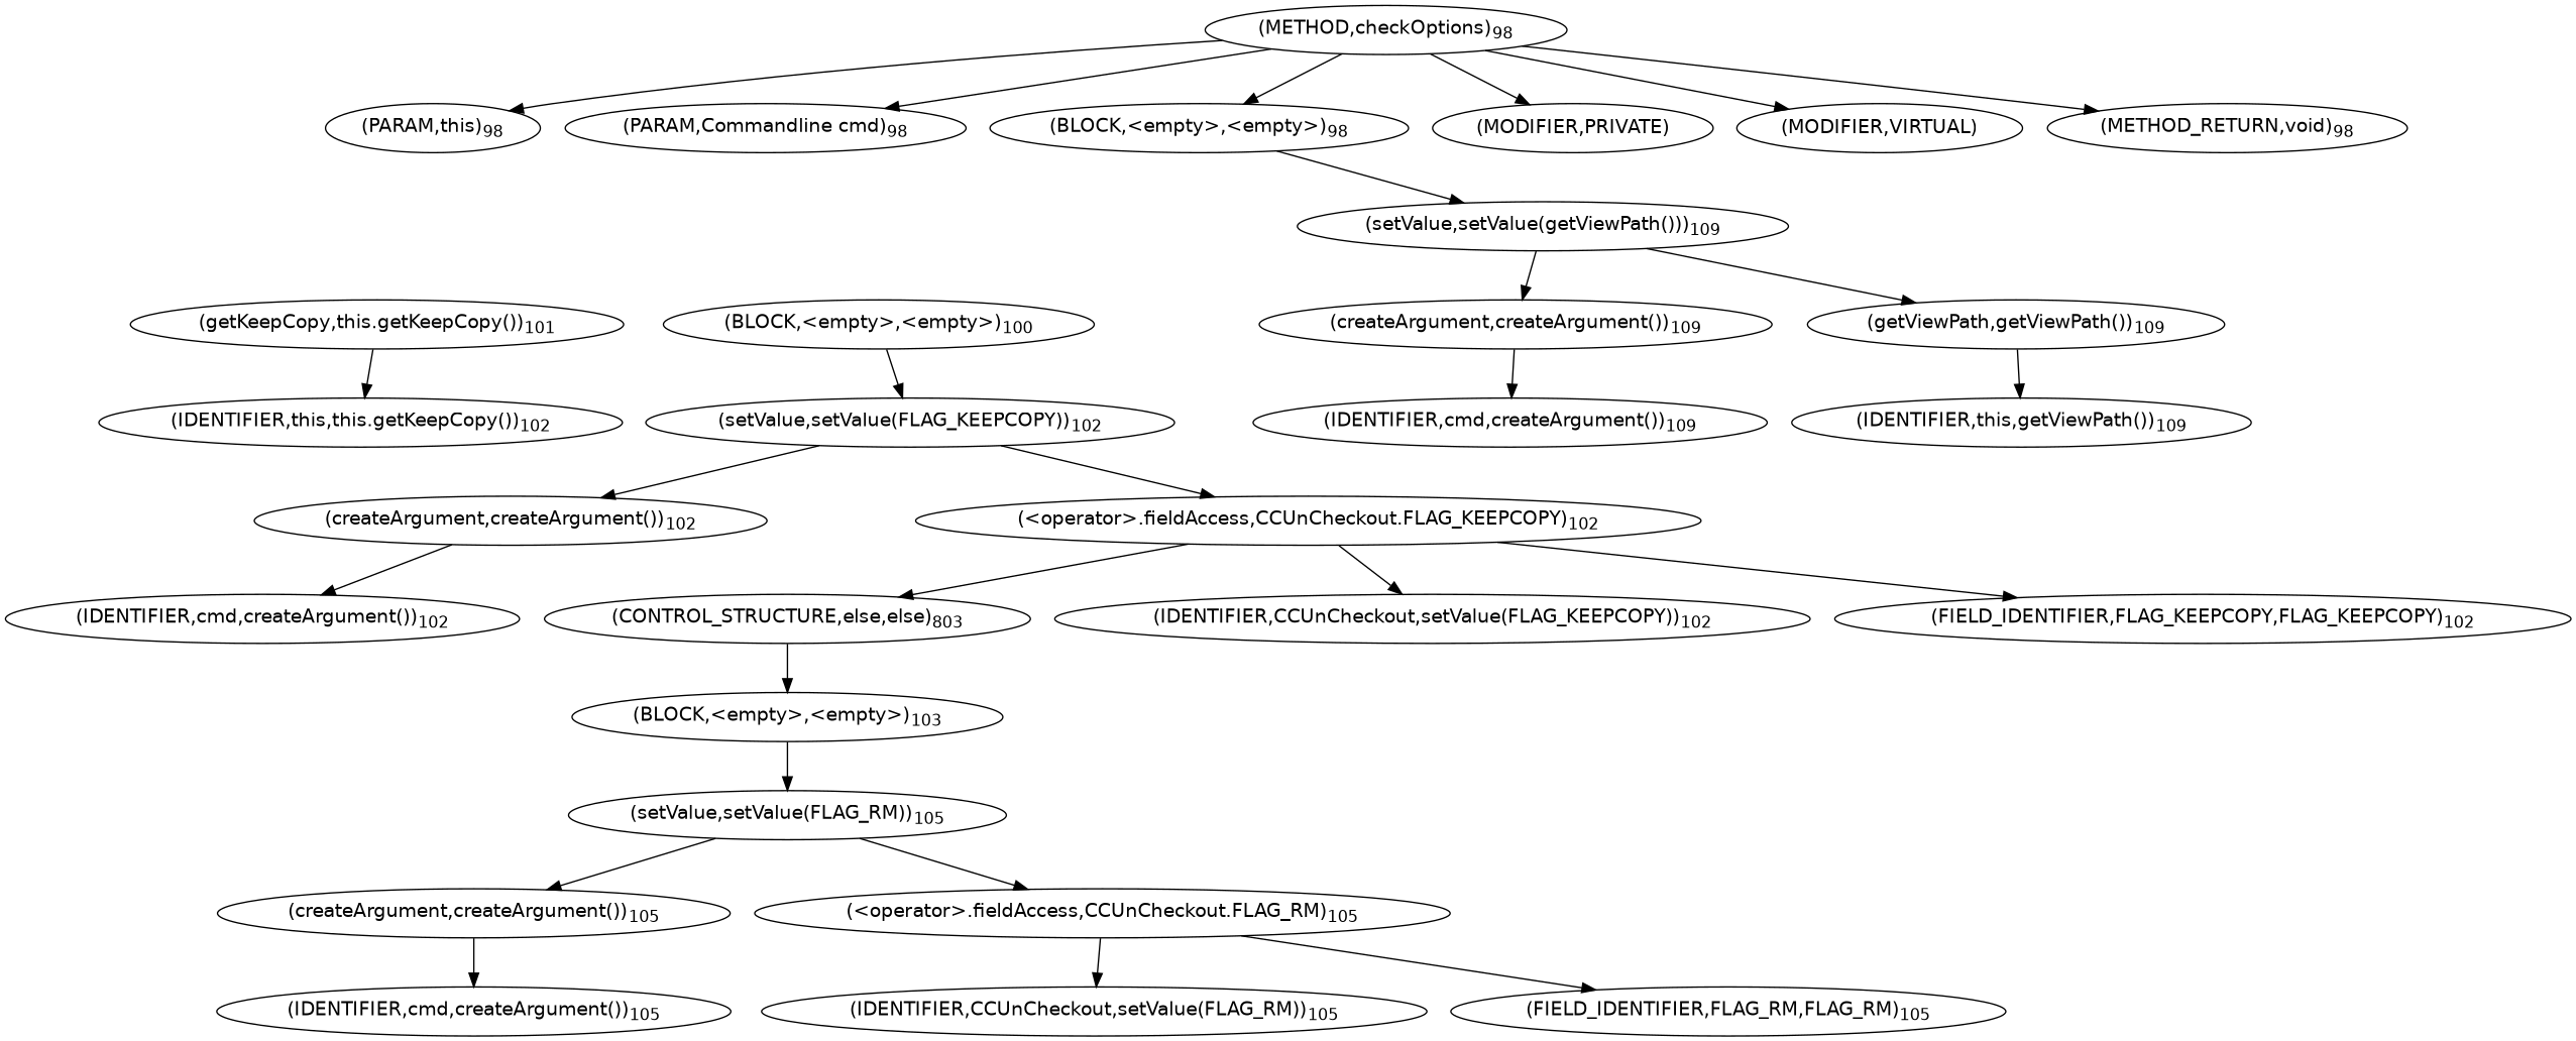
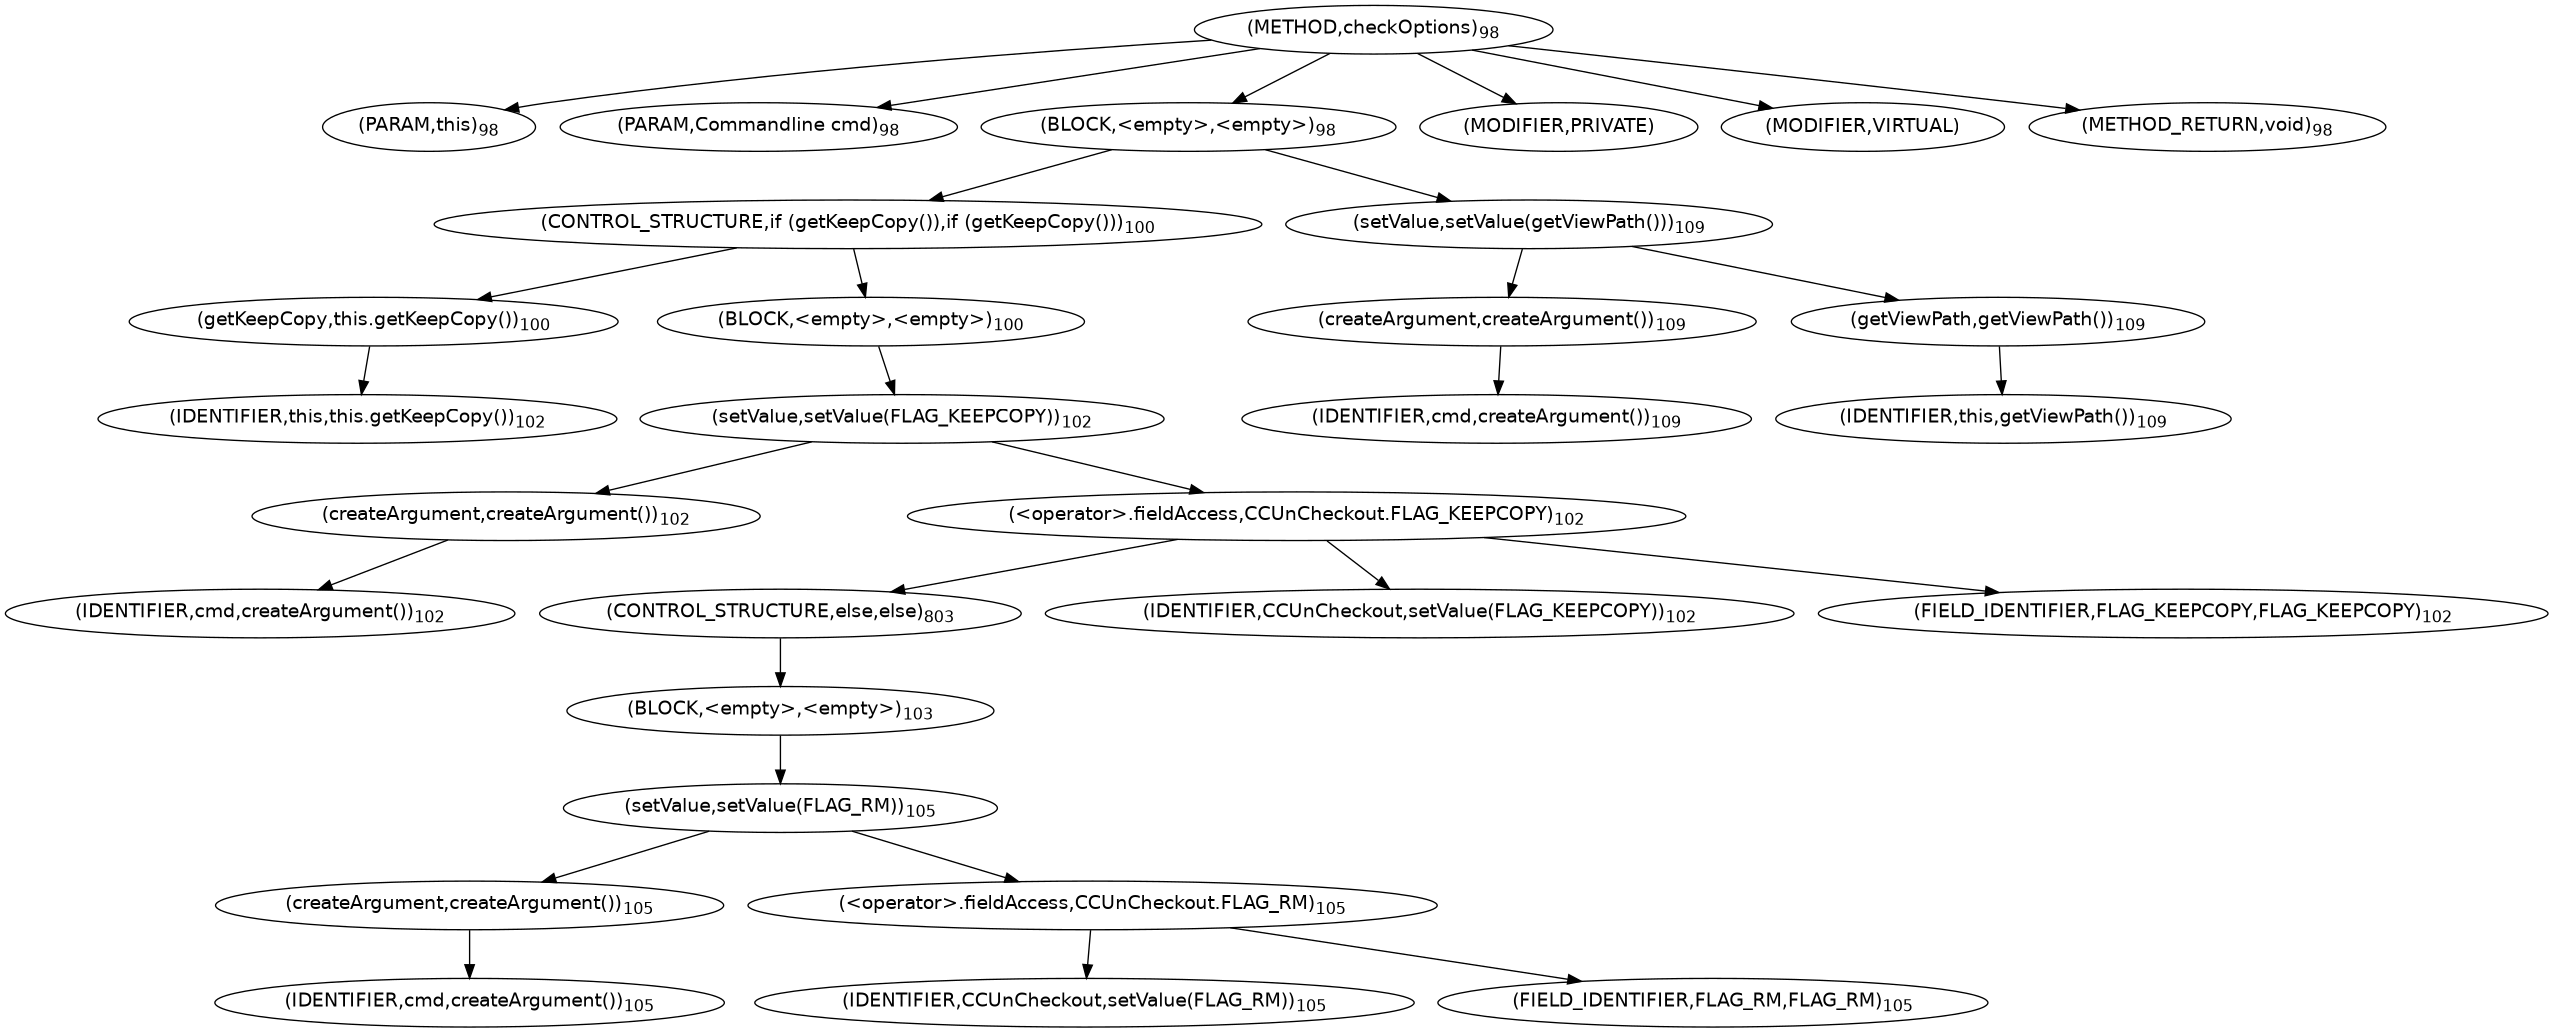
  digraph {
    fontname="DejaVu Sans"
    node [fontname="DejaVu Sans"]
    edge [fontname="DejaVu Sans"]
    n1 [label=<(METHOD,checkOptions)<SUB>98</SUB>>]
    n2 [label=<(PARAM,this)<SUB>98</SUB>>]
    n3 [label=<(PARAM,Commandline cmd)<SUB>98</SUB>>]
    n4 [label=<(BLOCK,&lt;empty&gt;,&lt;empty&gt;)<SUB>98</SUB>>]
    n5 [label=<(MODIFIER,PRIVATE)>]
    n6 [label=<(MODIFIER,VIRTUAL)>]
    n7 [label=<(METHOD_RETURN,void)<SUB>98</SUB>>]
+   n8 [label=<(CONTROL_STRUCTURE,if (getKeepCopy()),if (getKeepCopy()))<SUB>100</SUB>>]
    n9 [label=<(setValue,setValue(getViewPath()))<SUB>109</SUB>>]
-   n10 [label=<(getKeepCopy,this.getKeepCopy())<SUB>101</SUB>>]
+   n10 [label=<(getKeepCopy,this.getKeepCopy())<SUB>100</SUB>>]
    n11 [label=<(BLOCK,&lt;empty&gt;,&lt;empty&gt;)<SUB>100</SUB>>]
    n12 [label=<(createArgument,createArgument())<SUB>109</SUB>>]
    n13 [label=<(getViewPath,getViewPath())<SUB>109</SUB>>]
    n14 [label=<(IDENTIFIER,this,this.getKeepCopy())<SUB>102</SUB>>]
    n15 [label=<(setValue,setValue(FLAG_KEEPCOPY))<SUB>102</SUB>>]
    n16 [label=<(CONTROL_STRUCTURE,else,else)<SUB>803</SUB>>]
    n17 [label=<(BLOCK,&lt;empty&gt;,&lt;empty&gt;)<SUB>103</SUB>>]
    n18 [label=<(createArgument,createArgument())<SUB>102</SUB>>]
    n19 [label=<(&lt;operator&gt;.fieldAccess,CCUnCheckout.FLAG_KEEPCOPY)<SUB>102</SUB>>]
    n20 [label=<(IDENTIFIER,cmd,createArgument())<SUB>102</SUB>>]
    n21 [label=<(IDENTIFIER,CCUnCheckout,setValue(FLAG_KEEPCOPY))<SUB>102</SUB>>]
    n22 [label=<(FIELD_IDENTIFIER,FLAG_KEEPCOPY,FLAG_KEEPCOPY)<SUB>102</SUB>>]
    n23 [label=<(setValue,setValue(FLAG_RM))<SUB>105</SUB>>]
    n24 [label=<(createArgument,createArgument())<SUB>105</SUB>>]
    n25 [label=<(&lt;operator&gt;.fieldAccess,CCUnCheckout.FLAG_RM)<SUB>105</SUB>>]
    n26 [label=<(IDENTIFIER,cmd,createArgument())<SUB>105</SUB>>]
    n27 [label=<(IDENTIFIER,CCUnCheckout,setValue(FLAG_RM))<SUB>105</SUB>>]
    n28 [label=<(FIELD_IDENTIFIER,FLAG_RM,FLAG_RM)<SUB>105</SUB>>]
    n29 [label=<(IDENTIFIER,cmd,createArgument())<SUB>109</SUB>>]
    n30 [label=<(IDENTIFIER,this,getViewPath())<SUB>109</SUB>>]
    n1 -> n2
    n1 -> n3
    n1 -> n4
    n1 -> n5
    n1 -> n6
    n1 -> n7
+   n4 -> n8
    n4 -> n9
+   n8 -> n10
+   n8 -> n11
    n9 -> n12
    n9 -> n13
    n10 -> n14
    n11 -> n15
    n12 -> n29
    n13 -> n30
    n15 -> n18
    n15 -> n19
    n16 -> n17
    n17 -> n23
    n18 -> n20
    n19 -> n16
    n19 -> n21
    n19 -> n22
    n23 -> n24
    n23 -> n25
    n24 -> n26
    n25 -> n27
    n25 -> n28
  }
